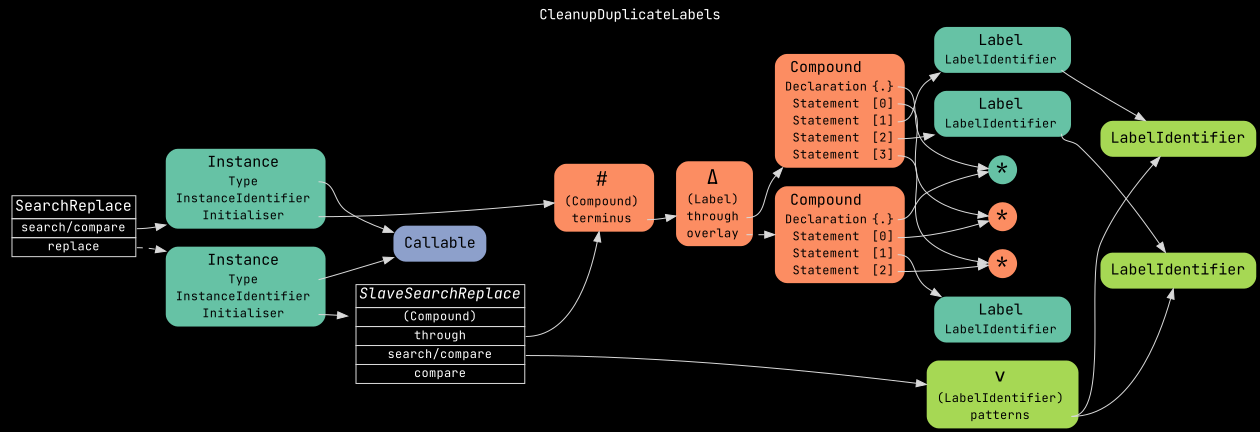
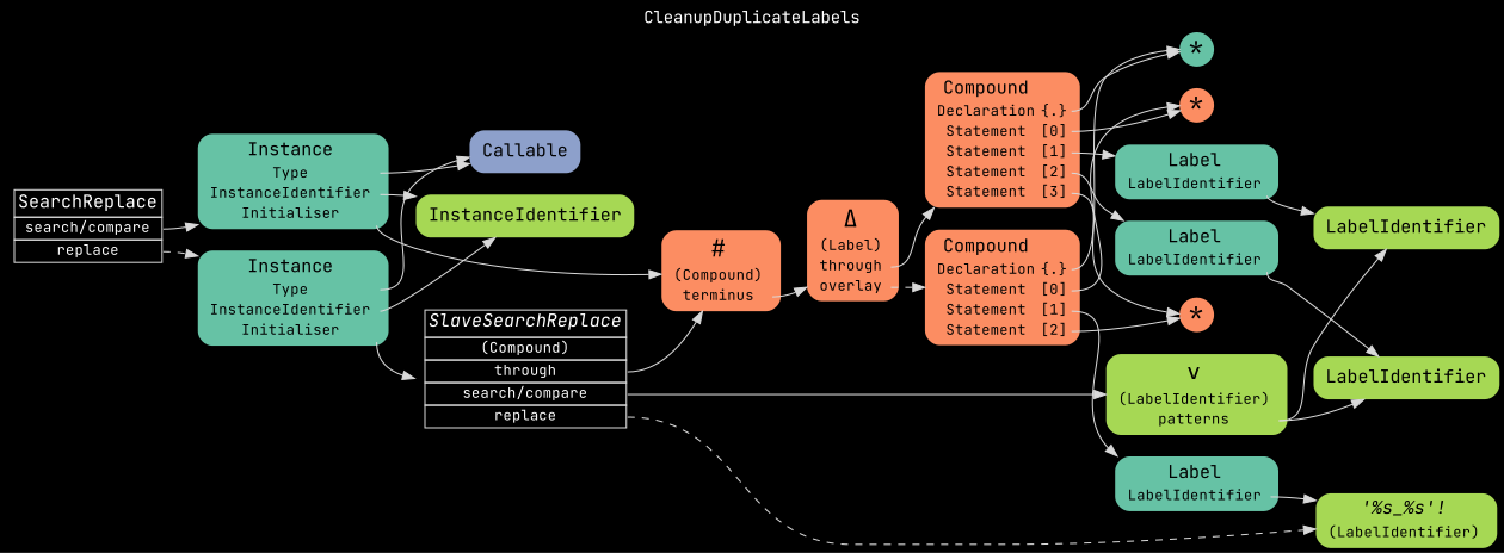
  digraph {
    bgcolor=black
    color=grey85
    fontcolor=white
    fontname="JetBrains Mono"
    label=CleanupDuplicateLabels
    labelloc=t
    rankdir=LR
    ranksep=0.3
    node [fillcolor="/set28/1" fontcolor=grey60 fontname="JetBrains Mono" fontsize=12 shape=plaintext style="rounded,filled"]
    edge [color=grey85 fontcolor=white fontname="JetBrains Mono" tailport=port1]
    n1 [color=grey85 fillcolor=black label=<<TABLE BORDER="0" CELLBORDER="1" CELLSPACING="0">      <TR><TD><FONT COLOR="white" POINT-SIZE="15">SearchReplace</FONT></TD></TR>      <TR><TD PORT="port0"><FONT COLOR="white" POINT-SIZE="12">search/compare</FONT></TD></TR>      <TR><TD PORT="port1"><FONT COLOR="white" POINT-SIZE="12">replace</FONT></TD></TR>     </TABLE>> style=filled]
    n2 [label=<<TABLE BORDER="0" CELLBORDER="0" CELLSPACING="0">      <TR><TD><FONT COLOR="black" POINT-SIZE="15">Instance</FONT></TD></TR>      <TR><TD><FONT COLOR="black" POINT-SIZE="12">Type</FONT></TD><TD PORT="port0"></TD></TR>      <TR><TD><FONT COLOR="black" POINT-SIZE="12">InstanceIdentifier</FONT></TD><TD PORT="port1"></TD></TR>      <TR><TD><FONT COLOR="black" POINT-SIZE="12">Initialiser</FONT></TD><TD PORT="port2"></TD></TR>     </TABLE>>]
    n3 [label=<<TABLE BORDER="0" CELLBORDER="0" CELLSPACING="0">      <TR><TD><FONT COLOR="black" POINT-SIZE="15">Instance</FONT></TD></TR>      <TR><TD><FONT COLOR="black" POINT-SIZE="12">Type</FONT></TD><TD PORT="port0"></TD></TR>      <TR><TD><FONT COLOR="black" POINT-SIZE="12">InstanceIdentifier</FONT></TD><TD PORT="port1"></TD></TR>      <TR><TD><FONT COLOR="black" POINT-SIZE="12">Initialiser</FONT></TD><TD PORT="port2"></TD></TR>     </TABLE>>]
    n4 [fillcolor="/set28/3" label=<<TABLE BORDER="0" CELLBORDER="0" CELLSPACING="0">      <TR><TD><FONT COLOR="black" POINT-SIZE="15">Callable</FONT></TD></TR>     </TABLE>>]
+   n5 [fillcolor="/set28/5" label=<<TABLE BORDER="0" CELLBORDER="0" CELLSPACING="0">      <TR><TD><FONT COLOR="black" POINT-SIZE="15">InstanceIdentifier</FONT></TD></TR>     </TABLE>>]
    n6 [fillcolor="/set28/2" label=<<TABLE BORDER="0" CELLBORDER="0" CELLSPACING="0">      <TR><TD><FONT COLOR="black" POINT-SIZE="20">#</FONT></TD></TR>      <TR><TD><FONT COLOR="black" POINT-SIZE="12">(Compound)</FONT></TD><TD PORT="port0"></TD></TR>      <TR><TD><FONT COLOR="black" POINT-SIZE="12">terminus</FONT></TD><TD PORT="port1"></TD></TR>     </TABLE>>]
-   n7 [color=grey85 fillcolor=black label=<<TABLE BORDER="0" CELLBORDER="1" CELLSPACING="0">      <TR><TD><FONT COLOR="white" POINT-SIZE="15"><I>SlaveSearchReplace</I></FONT></TD></TR>      <TR><TD PORT="port0"><FONT COLOR="white" POINT-SIZE="12">(Compound)</FONT></TD></TR>      <TR><TD PORT="port1"><FONT COLOR="white" POINT-SIZE="12">through</FONT></TD></TR>      <TR><TD PORT="port2"><FONT COLOR="white" POINT-SIZE="12">search/compare</FONT></TD></TR>      <TR><TD PORT="port3"><FONT COLOR="white" POINT-SIZE="12">compare</FONT></TD></TR>     </TABLE>> style=filled]
+   n7 [color=grey85 fillcolor=black label=<<TABLE BORDER="0" CELLBORDER="1" CELLSPACING="0">      <TR><TD><FONT COLOR="white" POINT-SIZE="15"><I>SlaveSearchReplace</I></FONT></TD></TR>      <TR><TD PORT="port0"><FONT COLOR="white" POINT-SIZE="12">(Compound)</FONT></TD></TR>      <TR><TD PORT="port1"><FONT COLOR="white" POINT-SIZE="12">through</FONT></TD></TR>      <TR><TD PORT="port2"><FONT COLOR="white" POINT-SIZE="12">search/compare</FONT></TD></TR>      <TR><TD PORT="port3"><FONT COLOR="white" POINT-SIZE="12">replace</FONT></TD></TR>     </TABLE>> style=filled]
    n8 [fillcolor="/set28/2" label=<<TABLE BORDER="0" CELLBORDER="0" CELLSPACING="0">      <TR><TD><FONT COLOR="black" POINT-SIZE="20">Δ</FONT></TD></TR>      <TR><TD><FONT COLOR="black" POINT-SIZE="12">(Label)</FONT></TD><TD PORT="port0"></TD></TR>      <TR><TD><FONT COLOR="black" POINT-SIZE="12">through</FONT></TD><TD PORT="port1"></TD></TR>      <TR><TD><FONT COLOR="black" POINT-SIZE="12">overlay</FONT></TD><TD PORT="port2"></TD></TR>     </TABLE>>]
    n9 [fillcolor="/set28/2" label=<<TABLE BORDER="0" CELLBORDER="0" CELLSPACING="0">      <TR><TD><FONT COLOR="black" POINT-SIZE="15">Compound</FONT></TD></TR>      <TR><TD><FONT COLOR="black" POINT-SIZE="12">Declaration</FONT></TD><TD PORT="port0"><FONT COLOR="black" POINT-SIZE="12">{.}</FONT></TD></TR>      <TR><TD><FONT COLOR="black" POINT-SIZE="12">Statement</FONT></TD><TD PORT="port1"><FONT COLOR="black" POINT-SIZE="12">[0]</FONT></TD></TR>      <TR><TD><FONT COLOR="black" POINT-SIZE="12">Statement</FONT></TD><TD PORT="port2"><FONT COLOR="black" POINT-SIZE="12">[1]</FONT></TD></TR>      <TR><TD><FONT COLOR="black" POINT-SIZE="12">Statement</FONT></TD><TD PORT="port3"><FONT COLOR="black" POINT-SIZE="12">[2]</FONT></TD></TR>      <TR><TD><FONT COLOR="black" POINT-SIZE="12">Statement</FONT></TD><TD PORT="port4"><FONT COLOR="black" POINT-SIZE="12">[3]</FONT></TD></TR>     </TABLE>>]
    n10 [fillcolor="/set28/2" label=<<TABLE BORDER="0" CELLBORDER="0" CELLSPACING="0">      <TR><TD><FONT COLOR="black" POINT-SIZE="15">Compound</FONT></TD></TR>      <TR><TD><FONT COLOR="black" POINT-SIZE="12">Declaration</FONT></TD><TD PORT="port0"><FONT COLOR="black" POINT-SIZE="12">{.}</FONT></TD></TR>      <TR><TD><FONT COLOR="black" POINT-SIZE="12">Statement</FONT></TD><TD PORT="port1"><FONT COLOR="black" POINT-SIZE="12">[0]</FONT></TD></TR>      <TR><TD><FONT COLOR="black" POINT-SIZE="12">Statement</FONT></TD><TD PORT="port2"><FONT COLOR="black" POINT-SIZE="12">[1]</FONT></TD></TR>      <TR><TD><FONT COLOR="black" POINT-SIZE="12">Statement</FONT></TD><TD PORT="port3"><FONT COLOR="black" POINT-SIZE="12">[2]</FONT></TD></TR>     </TABLE>>]
    n11 [fixedsize=true height=0.4 label=<<FONT COLOR="black" POINT-SIZE="20">*</FONT>> penwidth=0.0 shape=circle style=filled width=0.4]
    n12 [fillcolor="/set28/2" fixedsize=true height=0.4 label=<<FONT COLOR="black" POINT-SIZE="20">*</FONT>> penwidth=0.0 shape=circle style=filled width=0.4]
    n13 [label=<<TABLE BORDER="0" CELLBORDER="0" CELLSPACING="0">      <TR><TD><FONT COLOR="black" POINT-SIZE="15">Label</FONT></TD></TR>      <TR><TD><FONT COLOR="black" POINT-SIZE="12">LabelIdentifier</FONT></TD><TD PORT="port0"></TD></TR>     </TABLE>>]
    n14 [label=<<TABLE BORDER="0" CELLBORDER="0" CELLSPACING="0">      <TR><TD><FONT COLOR="black" POINT-SIZE="15">Label</FONT></TD></TR>      <TR><TD><FONT COLOR="black" POINT-SIZE="12">LabelIdentifier</FONT></TD><TD PORT="port0"></TD></TR>     </TABLE>>]
    n15 [fillcolor="/set28/2" fixedsize=true height=0.4 label=<<FONT COLOR="black" POINT-SIZE="20">*</FONT>> penwidth=0.0 shape=circle style=filled width=0.4]
    n16 [label=<<TABLE BORDER="0" CELLBORDER="0" CELLSPACING="0">      <TR><TD><FONT COLOR="black" POINT-SIZE="15">Label</FONT></TD></TR>      <TR><TD><FONT COLOR="black" POINT-SIZE="12">LabelIdentifier</FONT></TD><TD PORT="port0"></TD></TR>     </TABLE>>]
    n17 [fillcolor="/set28/5" label=<<TABLE BORDER="0" CELLBORDER="0" CELLSPACING="0">      <TR><TD><FONT COLOR="black" POINT-SIZE="15">LabelIdentifier</FONT></TD></TR>     </TABLE>>]
    n18 [fillcolor="/set28/5" label=<<TABLE BORDER="0" CELLBORDER="0" CELLSPACING="0">      <TR><TD><FONT COLOR="black" POINT-SIZE="15">LabelIdentifier</FONT></TD></TR>     </TABLE>>]
+   n19 [fillcolor="/set28/5" label=<<TABLE BORDER="0" CELLBORDER="0" CELLSPACING="0">      <TR><TD><FONT COLOR="black" POINT-SIZE="15"><I>'%s_%s'!</I></FONT></TD></TR>      <TR><TD><FONT COLOR="black" POINT-SIZE="12">(LabelIdentifier)</FONT></TD><TD PORT="port0"></TD></TR>     </TABLE>>]
    n20 [fillcolor="/set28/5" label=<<TABLE BORDER="0" CELLBORDER="0" CELLSPACING="0">      <TR><TD><FONT COLOR="black" POINT-SIZE="20">∨</FONT></TD></TR>      <TR><TD><FONT COLOR="black" POINT-SIZE="12">(LabelIdentifier)</FONT></TD><TD PORT="port0"></TD></TR>      <TR><TD><FONT COLOR="black" POINT-SIZE="12">patterns</FONT></TD><TD PORT="port1"></TD></TR>     </TABLE>>]
    n1 -> n2 [tailport=port0]
    n1 -> n3 [style=dashed]
    n2 -> n4 [tailport=port0]
+   n2 -> n5
    n2 -> n6 [tailport=port2]
    n3 -> n4 [tailport=port0]
+   n3 -> n5
    n3 -> n7 [tailport=port2]
    n6 -> n8
    n7 -> n6
+   n7 -> n19 [style=dashed tailport=port3]
    n7 -> n20 [tailport=port2]
    n8 -> n9
    n8 -> n10 [style=dashed tailport=port2]
    n9 -> n11 [tailport=port0]
    n9 -> n12
    n9 -> n13 [tailport=port2]
    n9 -> n14 [tailport=port3]
    n9 -> n15 [tailport=port4]
    n10 -> n11 [tailport=port0]
    n10 -> n12
    n10 -> n15 [tailport=port3]
    n10 -> n16 [tailport=port2]
    n13 -> n17 [tailport=port0]
    n14 -> n18 [tailport=port0]
+   n16 -> n19 [tailport=port0]
    n20 -> n17
    n20 -> n18
  }
